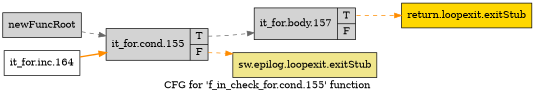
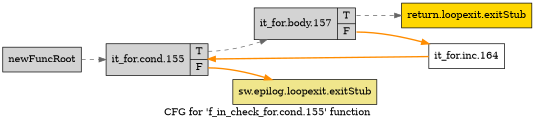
  digraph {
    label="CFG for 'f_in_check_for.cond.155' function"
    rankdir=LR
    node [fillcolor=lightgrey shape=record style=filled]
    edge [color=darkorange style=dashed]
    n1 [label="{newFuncRoot}"]
    n2 [label="{it_for.cond.155|{<s0>T|<s1>F}}"]
    n3 [fillcolor=khaki label="{sw.epilog.loopexit.exitStub}"]
    n4 [label="{it_for.body.157|{<s0>T|<s1>F}}"]
    n5 [fillcolor=gold label="{return.loopexit.exitStub}"]
    n6 [fillcolor=white label="{it_for.inc.164}"]
    n1 -> n2 [color=gray40]
-   n2 -> n3 [tailport=s1]
+   n2 -> n3 [style=bold tailport=s1]
    n2 -> n4 [color=gray40 tailport=s0]
-   n4 -> n5 [tailport=s0]
+   n4 -> n5 [color=gray40 tailport=s0]
+   n4 -> n6 [style=bold tailport=s1]
    n6 -> n2 [style=bold]
  }
